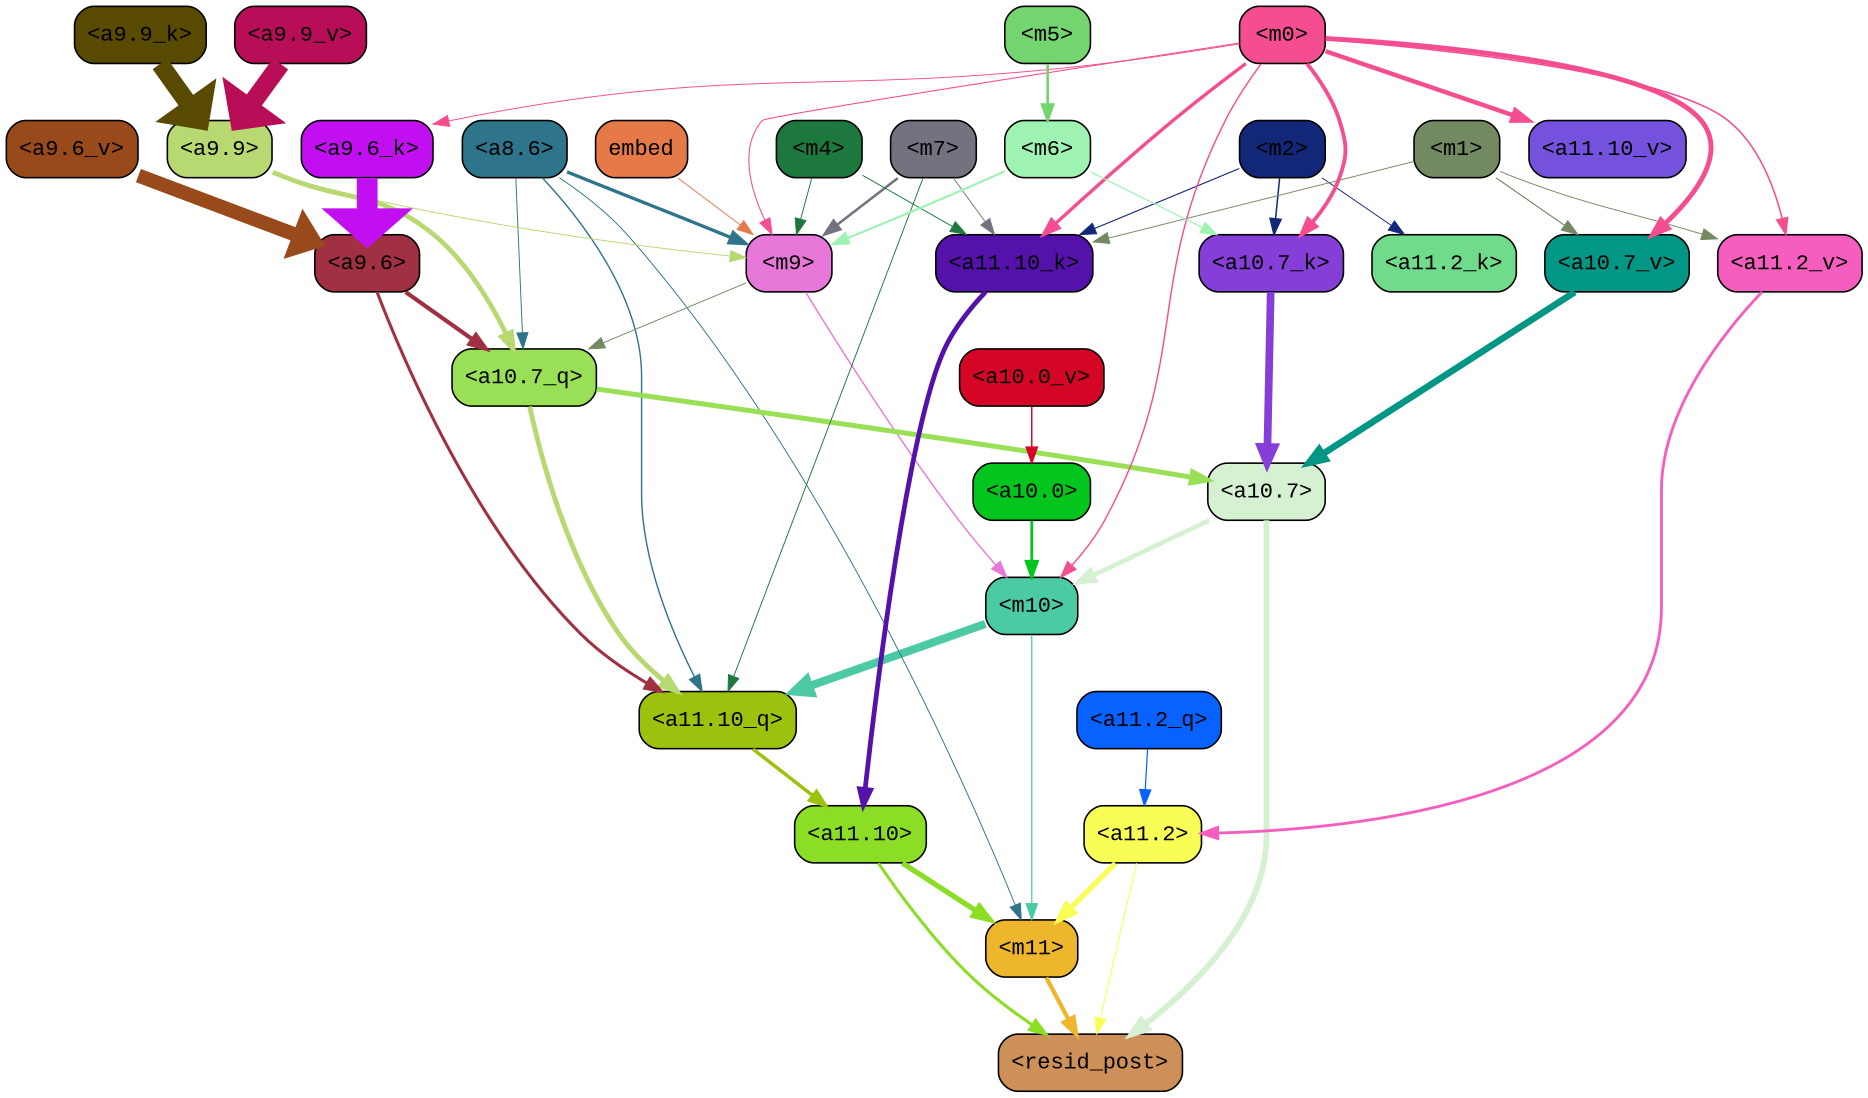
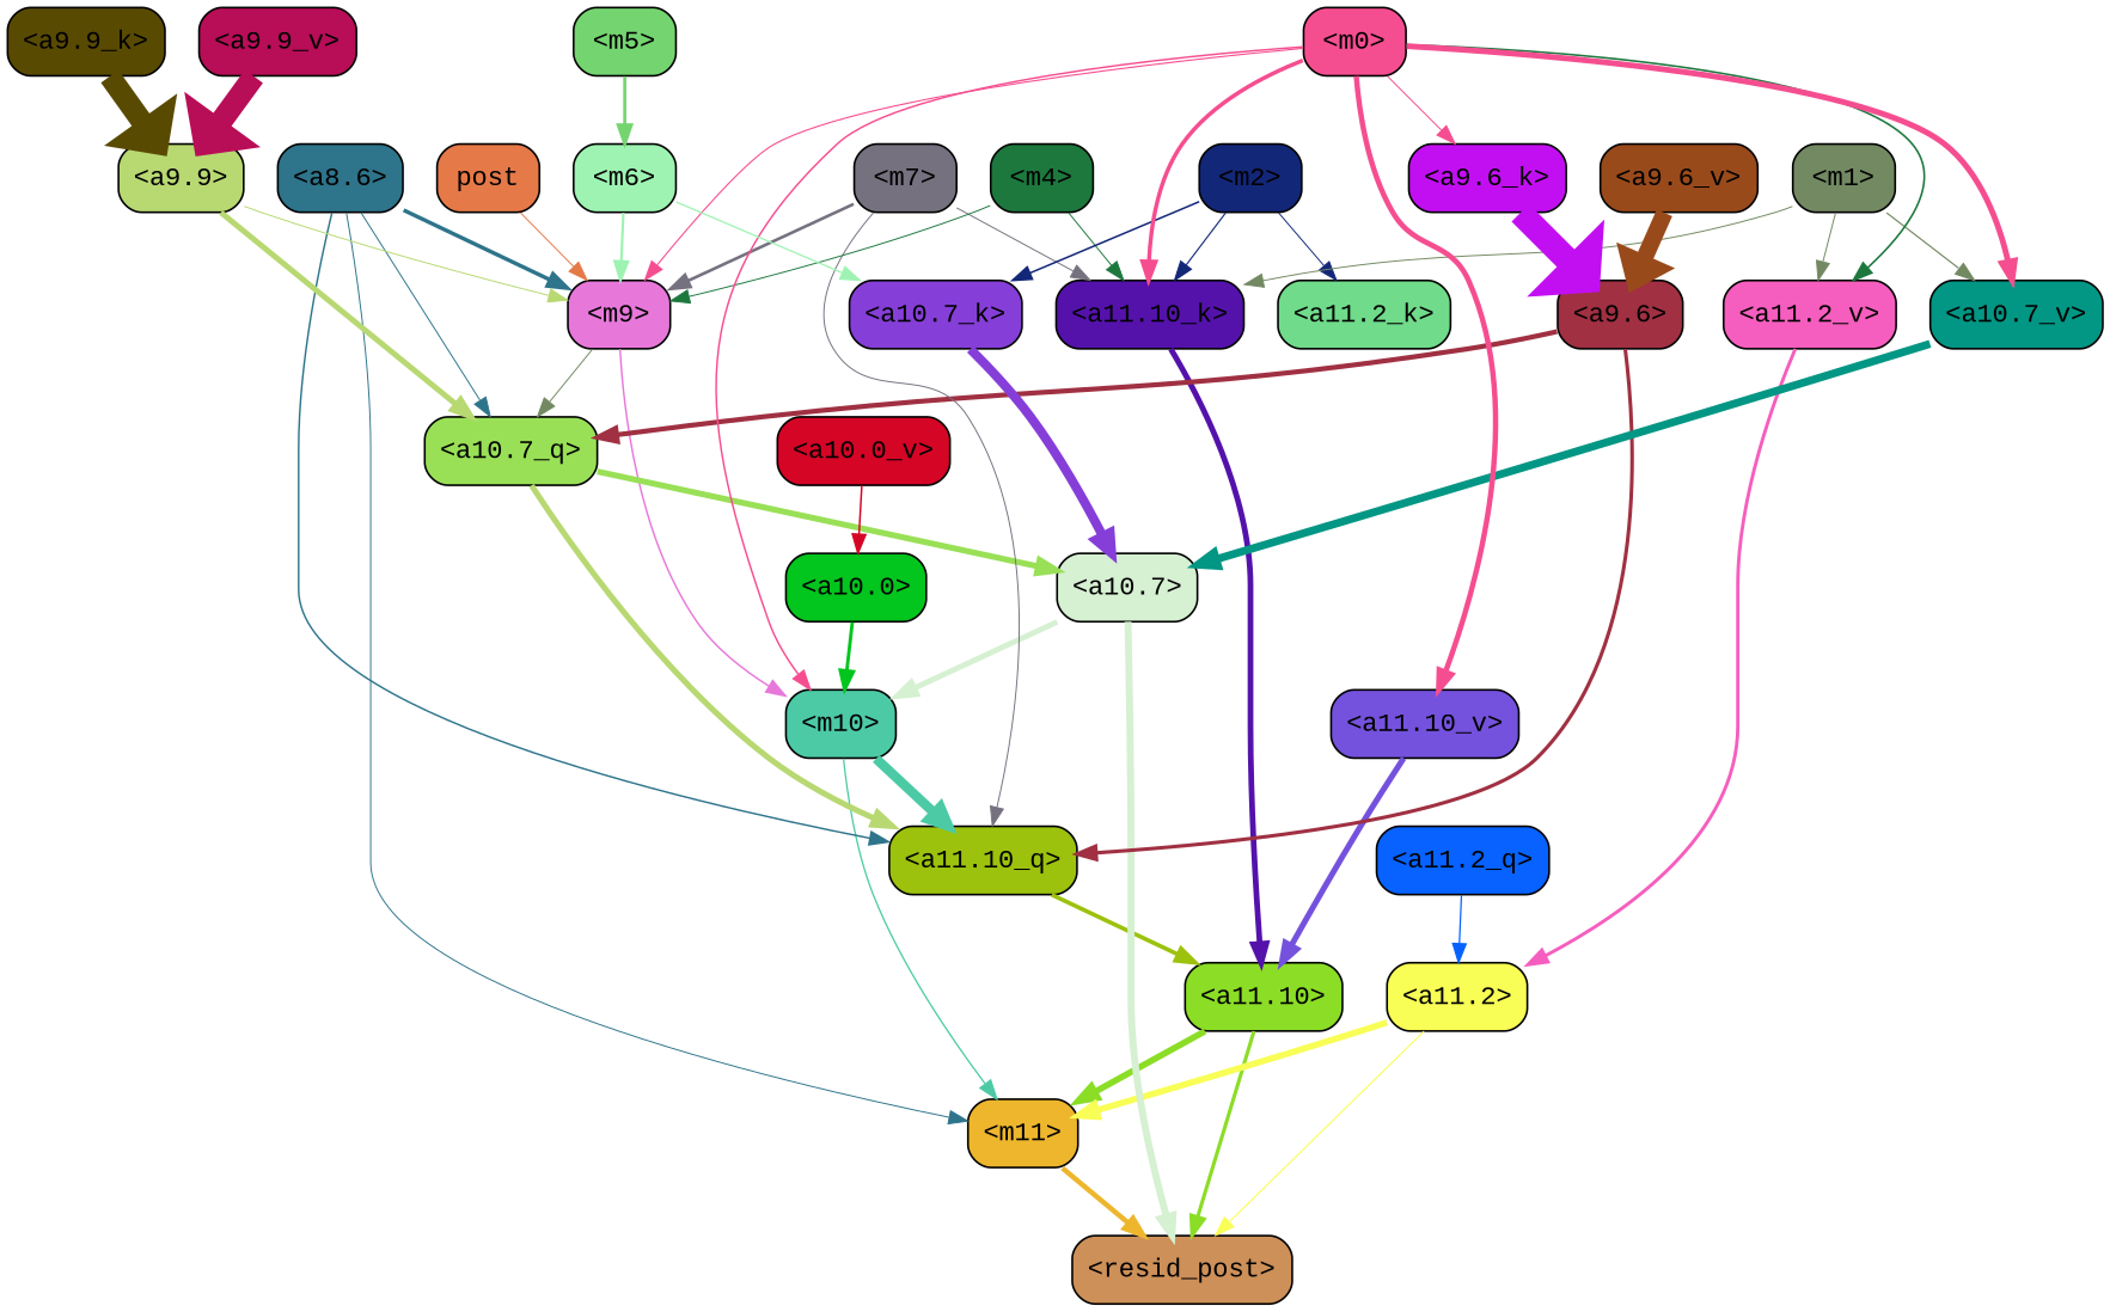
  strict digraph {
    fontname="Liberation Mono"
    splines=true
    node [color=black fontname="Liberation Mono" shape=box style="filled, rounded"]
    edge [color="#f54e90" fontname="Liberation Mono" penwidth=0.6]
    "<m11>" [fillcolor="#edb62d"]
    "<resid_post>" [fillcolor="#cd9059"]
    "<a11.10>" [fillcolor="#8bdd26"]
    "<a11.2>" [fillcolor="#f8fe55"]
    "<m10>" [fillcolor="#4ccaa6"]
    "<a11.10_q>" [fillcolor="#9cc20d"]
    "<a10.7>" [fillcolor="#d6f0d2"]
    "<a8.6>" [fillcolor="#2e748b"]
    "<m9>" [fillcolor="#e778da"]
    "<a10.7_q>" [fillcolor="#99e057"]
    "<a11.2_q>" [fillcolor="#0762ff"]
    "<a11.10_k>" [fillcolor="#5412ab"]
    "<a11.2_k>" [fillcolor="#70db8a"]
    "<a11.10_v>" [fillcolor="#7452dd"]
    "<a11.2_v>" [fillcolor="#f55ebe"]
    "<a9.9>" [fillcolor="#b8d872"]
    "<a9.6>" [fillcolor="#a03042"]
    "<m7>" [fillcolor="#76717f"]
    "<m4>" [fillcolor="#1d783e"]
    "<m2>" [fillcolor="#132778"]
    "<a10.7_k>" [fillcolor="#863ed8"]
    "<m1>" [fillcolor="#728962"]
    "<a10.7_v>" [fillcolor="#029684"]
    "<m0>" [fillcolor="#f54e90"]
    "<a9.6_k>" [fillcolor="#c20ff2"]
    "<a10.0>" [fillcolor="#02c51d"]
    "<a10.0_v>" [fillcolor="#d50526"]
    "<m6>" [fillcolor="#9ef3b2"]
    "<m5>" [fillcolor="#74d570"]
-   embed [fillcolor="#e57948"]
+   embed [fillcolor="#e57948" label=post]
    "<a9.9_k>" [fillcolor="#594a02"]
    "<a9.9_v>" [fillcolor="#b80d57"]
    "<a9.6_v>" [fillcolor="#994a1b"]
    "<m11>" -> "<resid_post>" [color="#edb62d" penwidth=2.702841281890869]
    "<a11.10>" -> "<m11>" [color="#8bdd26" penwidth=3.3565988540649414]
    "<a11.10>" -> "<resid_post>" [color="#8bdd26" penwidth=1.9347846508026123]
    "<a11.2>" -> "<m11>" [color="#f8fe55" penwidth=3.357710838317871]
    "<a11.2>" -> "<resid_post>" [color="#f8fe55" penwidth=0.6756799221038818]
    "<m10>" -> "<m11>" [color="#4ccaa6" penwidth=0.7995781898498535]
    "<m10>" -> "<a11.10_q>" [color="#4ccaa6" penwidth=5.131217956542969]
    "<a11.10_q>" -> "<a11.10>" [color="#9cc20d" penwidth=2.230653762817383]
    "<a10.7>" -> "<resid_post>" [color="#d6f0d2" penwidth=3.701959013938904]
    "<a10.7>" -> "<m10>" [color="#d6f0d2" penwidth=2.9233598709106445]
    "<a8.6>" -> "<m11>" [color="#2e748b"]
    "<a8.6>" -> "<a11.10_q>" [color="#2e748b" penwidth=0.8920164108276367]
    "<a8.6>" -> "<m9>" [color="#2e748b" penwidth=2.0895538330078125]
    "<a8.6>" -> "<a10.7_q>" [color="#2e748b"]
    "<m9>" -> "<m10>" [color="#e778da" penwidth=0.8976783752441406]
    "<m9>" -> "<a10.7_q>" [color="#728962"]
    "<a10.7_q>" -> "<a11.10_q>" [color="#b8d872" penwidth=3.086172103881836]
    "<a10.7_q>" -> "<a10.7>" [color="#99e057" penwidth=3.1667375564575195]
    "<a11.2_q>" -> "<a11.2>" [color="#0762ff" penwidth=0.7805061340332031]
    "<a11.10_k>" -> "<a11.10>" [color="#5412ab" penwidth=3.010073661804199]
+   "<a11.10_v>" -> "<a11.10>" [color="#7452dd" penwidth=3.0961761474609375]
    "<a11.2_v>" -> "<a11.2>" [color="#f55ebe" penwidth=1.7951231002807617]
    "<a9.9>" -> "<m9>" [color="#b8d872"]
    "<a9.9>" -> "<a10.7_q>" [color="#b8d872" penwidth=2.9829912185668945]
    "<a9.6>" -> "<a11.10_q>" [color="#a03042" penwidth=1.9188203811645508]
    "<a9.6>" -> "<a10.7_q>" [color="#a03042" penwidth=2.6223926544189453]
-   "<m7>" -> "<a11.10_q>" [color="#1d783e"]
+   "<m7>" -> "<a11.10_q>" [color="#76717f"]
    "<m7>" -> "<m9>" [color="#76717f" penwidth=1.602376937866211]
    "<m7>" -> "<a11.10_k>" [color="#76717f"]
    "<m4>" -> "<m9>" [color="#1d783e"]
    "<m4>" -> "<a11.10_k>" [color="#1d783e"]
    "<m2>" -> "<a11.10_k>" [color="#132778" penwidth=0.7053709030151367]
    "<m2>" -> "<a11.2_k>" [color="#132778"]
    "<m2>" -> "<a10.7_k>" [color="#132778" penwidth=0.9458351135253906]
    "<a10.7_k>" -> "<a10.7>" [color="#863ed8" penwidth=4.86921501159668]
    "<m1>" -> "<a11.10_k>" [color="#728962"]
    "<m1>" -> "<a11.2_v>" [color="#728962"]
    "<m1>" -> "<a10.7_v>" [color="#728962" penwidth=0.7276821136474609]
    "<a10.7_v>" -> "<a10.7>" [color="#029684" penwidth=4.189113616943359]
    "<m0>" -> "<m10>" [penwidth=0.9029474258422852]
    "<m0>" -> "<m9>" [penwidth=0.6837482452392578]
    "<m0>" -> "<a11.10_k>" [penwidth=2.144052505493164]
    "<m0>" -> "<a11.10_v>" [penwidth=2.813839912414551]
-   "<m0>" -> "<a11.2_v>" [penwidth=0.9900531768798828]
-   "<m0>" -> "<a10.7_k>" [penwidth=2.4311294555664062]
+   "<m0>" -> "<a11.2_v>" [color="#1d783e" penwidth=0.9900531768798828]
    "<m0>" -> "<a10.7_v>" [penwidth=3.061185836791992]
    "<m0>" -> "<a9.6_k>" [penwidth=0.6134786605834961]
    "<a9.6_k>" -> "<a9.6>" [color="#c20ff2" penwidth=13.081165313720703]
    "<a10.0>" -> "<m10>" [color="#02c51d" penwidth=1.7953290939331055]
    "<a10.0_v>" -> "<a10.0>" [color="#d50526" penwidth=0.9297943115234375]
    "<m6>" -> "<m9>" [color="#9ef3b2" penwidth=1.3627052307128906]
    "<m6>" -> "<a10.7_k>" [color="#9ef3b2" penwidth=0.7860317230224609]
    "<m5>" -> "<m6>" [color="#74d570" penwidth=1.681243896484375]
    embed -> "<m9>" [color="#e57948"]
    "<a9.9_k>" -> "<a9.9>" [color="#594a02" penwidth=11.399191856384277]
    "<a9.9_v>" -> "<a9.9>" [color="#b80d57" penwidth=11.790493965148926]
    "<a9.6_v>" -> "<a9.6>" [color="#994a1b" penwidth=8.907938003540039]
  }
